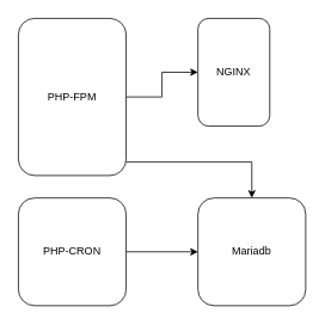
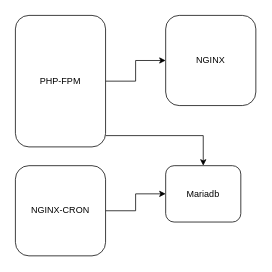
  <mxCell id="0" />
  <mxCell id="1" parent="0" />
  <mxCell id="2" style="edgeStyle=orthogonalEdgeStyle;rounded=0;orthogonalLoop=1;jettySize=auto;html=1;entryX=0;entryY=0.5;entryDx=0;entryDy=0;" edge="1" parent="1" source="4" target="5"><mxGeometry relative="1" as="geometry" /></mxCell>
  <mxCell id="3" style="edgeStyle=orthogonalEdgeStyle;rounded=0;orthogonalLoop=1;jettySize=auto;html=1;entryX=0.5;entryY=0;entryDx=0;entryDy=0;" edge="1" parent="1" source="4" target="6"><mxGeometry relative="1" as="geometry"><Array as="points"><mxPoint x="80" y="180" /><mxPoint x="280" y="180" /></Array></mxGeometry></mxCell>
  <mxCell id="4" value="PHP-FPM" style="rounded=1;whiteSpace=wrap;html=1;" vertex="1" parent="1"><mxGeometry x="20" y="20" width="120" height="175" as="geometry" /></mxCell>
- <mxCell id="5" value="NGINX" style="rounded=1;whiteSpace=wrap;html=1;" vertex="1" parent="1"><mxGeometry x="220" y="20" width="80" height="120" as="geometry" /></mxCell>
- <mxCell id="6" value="Mariadb" style="rounded=1;whiteSpace=wrap;html=1;" vertex="1" parent="1"><mxGeometry x="220" y="220" width="120" height="120" as="geometry" /></mxCell>
+ <mxCell id="5" value="NGINX" style="rounded=1;whiteSpace=wrap;html=1;" vertex="1" parent="1"><mxGeometry x="220" y="20" width="120" height="120" as="geometry" /></mxCell>
+ <mxCell id="6" value="Mariadb" style="rounded=1;whiteSpace=wrap;html=1;" vertex="1" parent="1"><mxGeometry x="220" y="220" width="100" height="75" as="geometry" /></mxCell>
  <mxCell id="7" style="edgeStyle=orthogonalEdgeStyle;rounded=0;orthogonalLoop=1;jettySize=auto;html=1;entryX=0;entryY=0.5;entryDx=0;entryDy=0;" edge="1" parent="1" source="8" target="6"><mxGeometry relative="1" as="geometry" /></mxCell>
- <mxCell id="8" value="PHP-CRON" style="rounded=1;whiteSpace=wrap;html=1;" vertex="1" parent="1"><mxGeometry x="20" y="220" width="120" height="120" as="geometry" /></mxCell>
+ <mxCell id="8" value="NGINX-CRON" style="rounded=1;whiteSpace=wrap;html=1;" vertex="1" parent="1"><mxGeometry x="20" y="220" width="120" height="120" as="geometry" /></mxCell>
